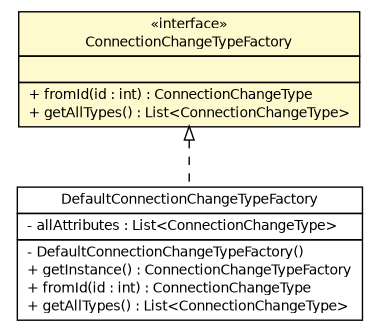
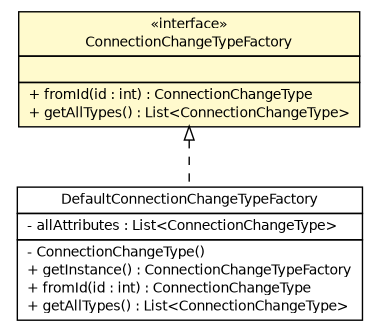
  digraph {
    nodesep=0.25
    ranksep=0.5
    node [fontcolor=black fontname=Helvetica fontsize=10.0 shape=plaintext]
-   n1 [label=<<table title="de.hsbremen.tc.tnc.tnccs.client.enums.DefaultConnectionChangeTypeFactory" border="0" cellborder="1" cellspacing="0" cellpadding="2" port="p" href="./DefaultConnectionChangeTypeFactory.html"> 		<tr><td><table border="0" cellspacing="0" cellpadding="1"> <tr><td align="center" balign="center"> DefaultConnectionChangeTypeFactory </td></tr> 		</table></td></tr> 		<tr><td><table border="0" cellspacing="0" cellpadding="1"> <tr><td align="left" balign="left"> - allAttributes : List&lt;ConnectionChangeType&gt; </td></tr> 		</table></td></tr> 		<tr><td><table border="0" cellspacing="0" cellpadding="1"> <tr><td align="left" balign="left"> - DefaultConnectionChangeTypeFactory() </td></tr> <tr><td align="left" balign="left"> + getInstance() : ConnectionChangeTypeFactory </td></tr> <tr><td align="left" balign="left"> + fromId(id : int) : ConnectionChangeType </td></tr> <tr><td align="left" balign="left"> + getAllTypes() : List&lt;ConnectionChangeType&gt; </td></tr> 		</table></td></tr> 		</table>>]
+   n1 [label=<<table title="de.hsbremen.tc.tnc.tnccs.client.enums.DefaultConnectionChangeTypeFactory" border="0" cellborder="1" cellspacing="0" cellpadding="2" port="p" href="./DefaultConnectionChangeTypeFactory.html"> 		<tr><td><table border="0" cellspacing="0" cellpadding="1"> <tr><td align="center" balign="center"> DefaultConnectionChangeTypeFactory </td></tr> 		</table></td></tr> 		<tr><td><table border="0" cellspacing="0" cellpadding="1"> <tr><td align="left" balign="left"> - allAttributes : List&lt;ConnectionChangeType&gt; </td></tr> 		</table></td></tr> 		<tr><td><table border="0" cellspacing="0" cellpadding="1"> <tr><td align="left" balign="left"> - ConnectionChangeType() </td></tr> <tr><td align="left" balign="left"> + getInstance() : ConnectionChangeTypeFactory </td></tr> <tr><td align="left" balign="left"> + fromId(id : int) : ConnectionChangeType </td></tr> <tr><td align="left" balign="left"> + getAllTypes() : List&lt;ConnectionChangeType&gt; </td></tr> 		</table></td></tr> 		</table>>]
    n2 [label=<<table title="de.hsbremen.tc.tnc.tnccs.client.enums.ConnectionChangeTypeFactory" border="0" cellborder="1" cellspacing="0" cellpadding="2" port="p" bgcolor="lemonChiffon" href="./ConnectionChangeTypeFactory.html"> 		<tr><td><table border="0" cellspacing="0" cellpadding="1"> <tr><td align="center" balign="center"> &#171;interface&#187; </td></tr> <tr><td align="center" balign="center"> ConnectionChangeTypeFactory </td></tr> 		</table></td></tr> 		<tr><td><table border="0" cellspacing="0" cellpadding="1"> <tr><td align="left" balign="left">  </td></tr> 		</table></td></tr> 		<tr><td><table border="0" cellspacing="0" cellpadding="1"> <tr><td align="left" balign="left"> + fromId(id : int) : ConnectionChangeType </td></tr> <tr><td align="left" balign="left"> + getAllTypes() : List&lt;ConnectionChangeType&gt; </td></tr> 		</table></td></tr> 		</table>>]
    n2 -> n1 [arrowtail=empty dir=back fontname=Helvetica fontsize=10 headport=p labelfontname=Helvetica labelfontsize=10 style=dashed tailport=p]
  }
